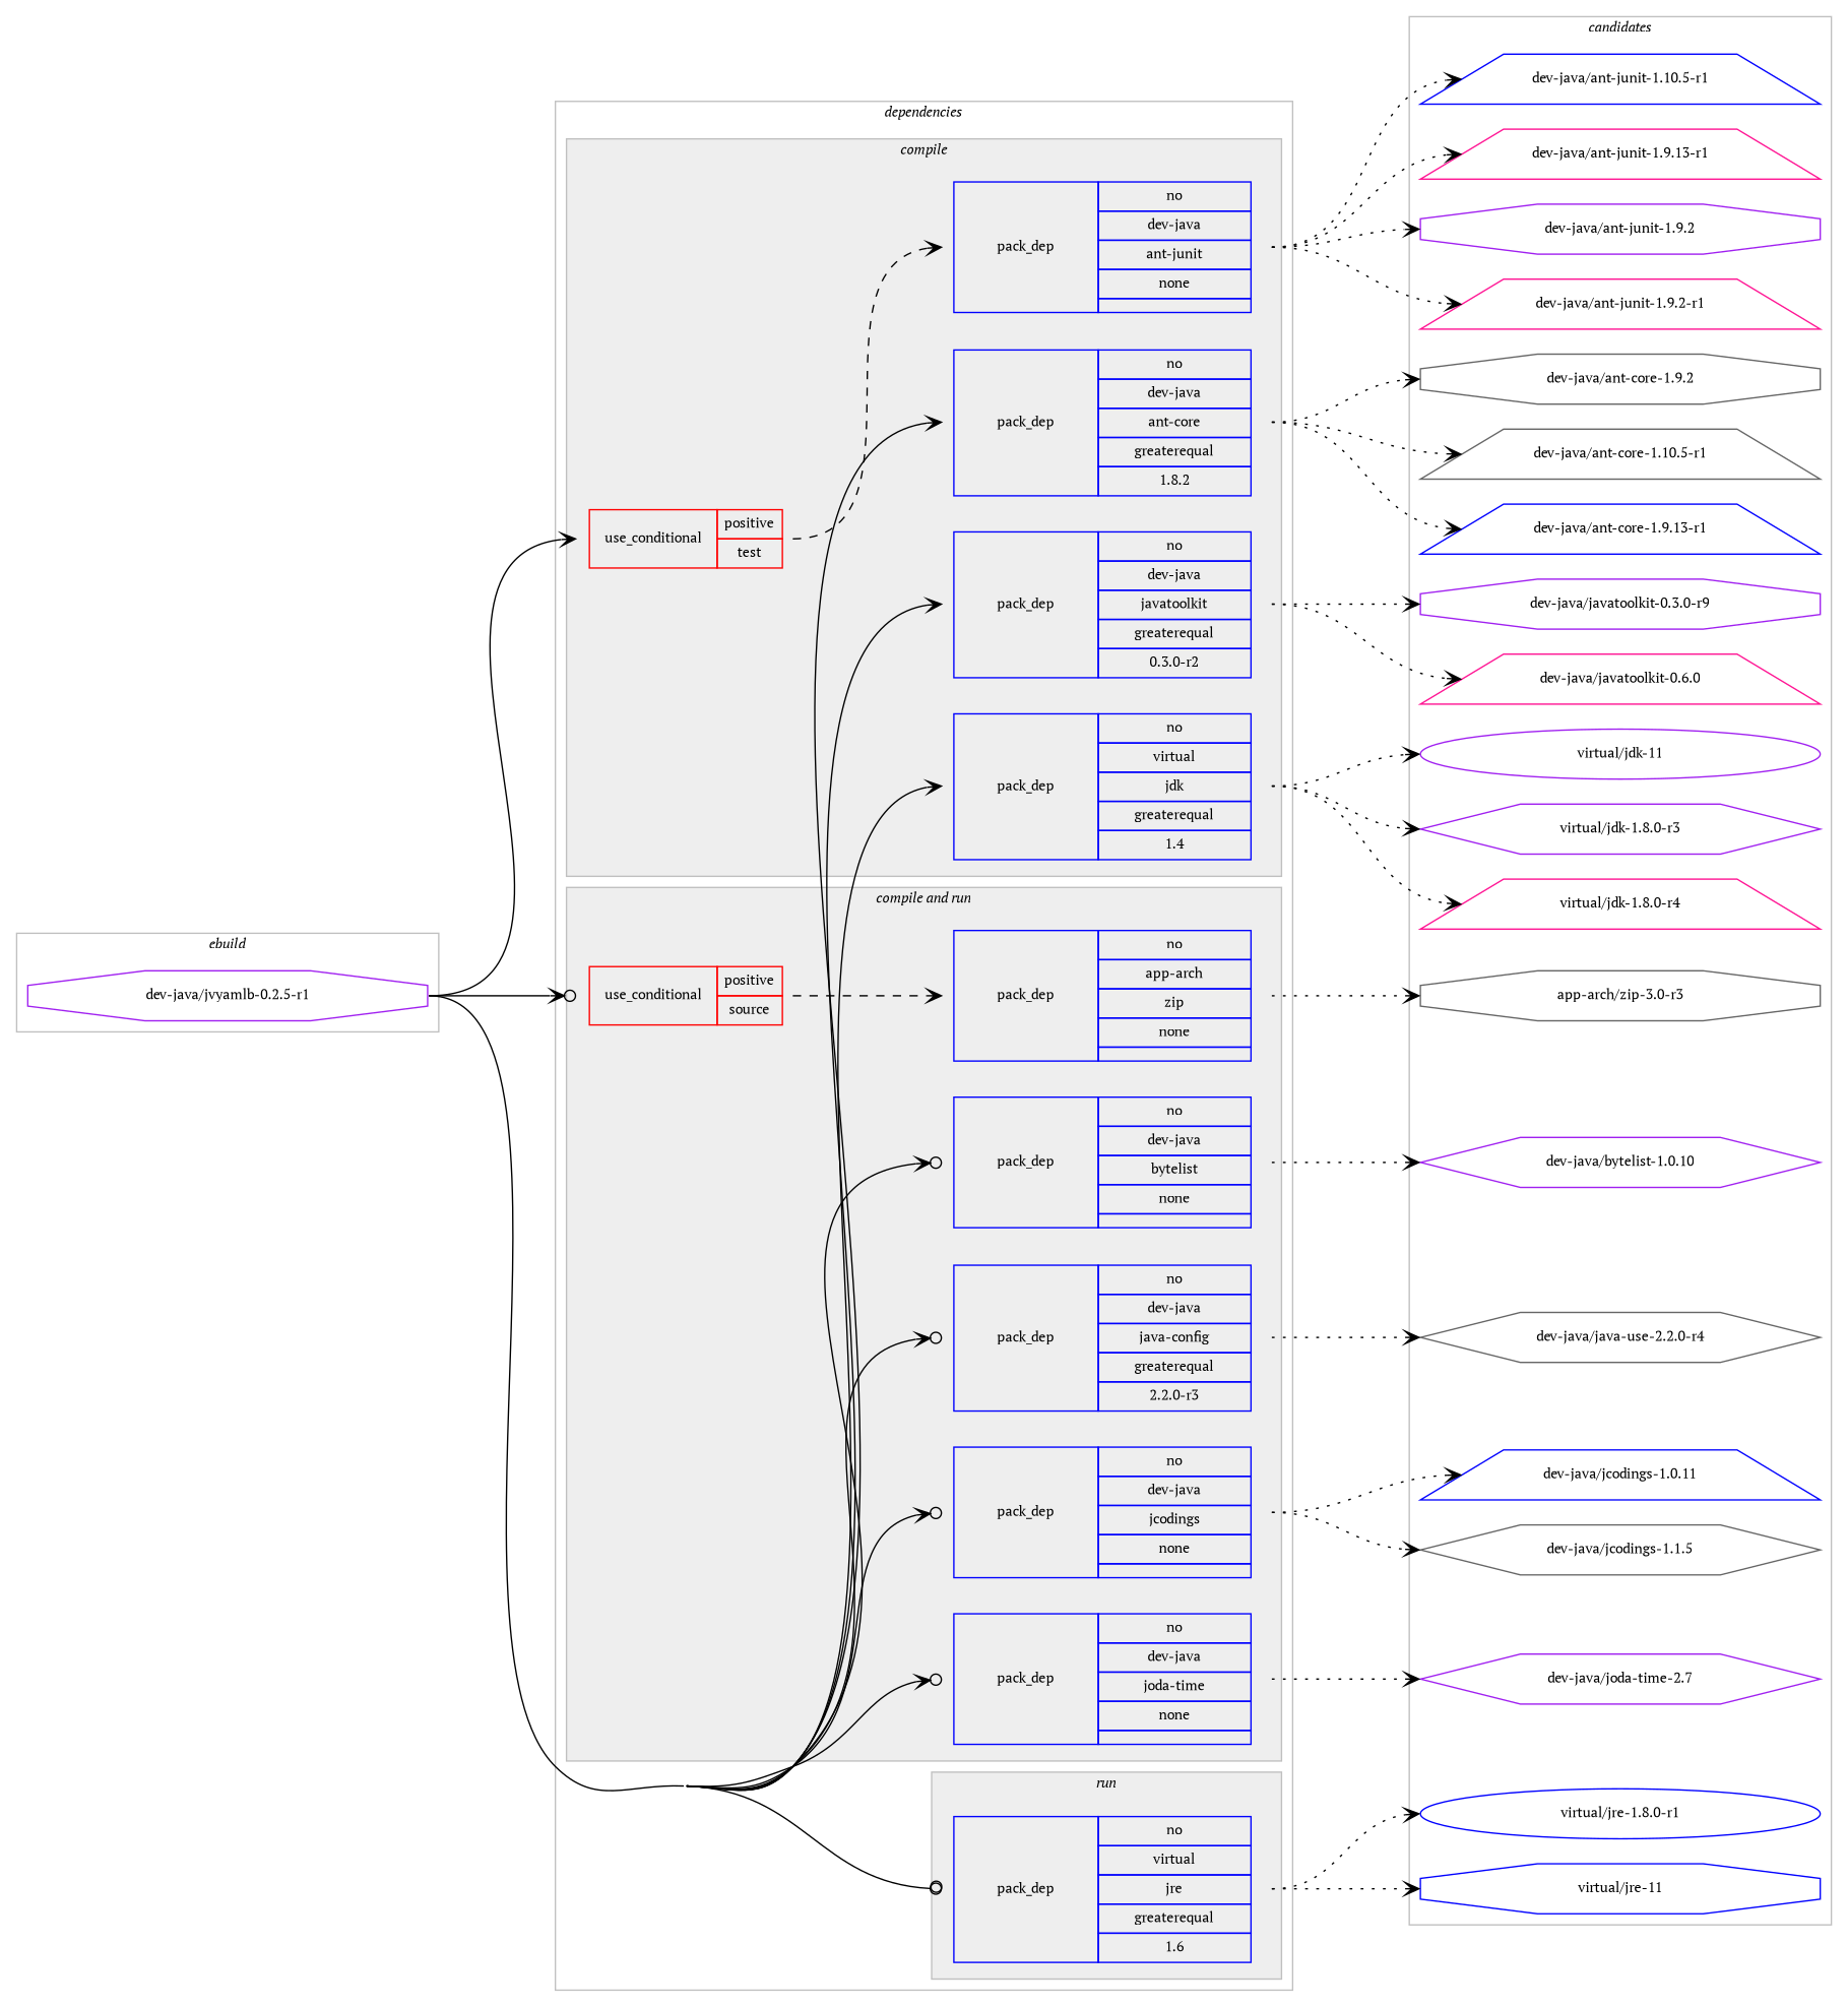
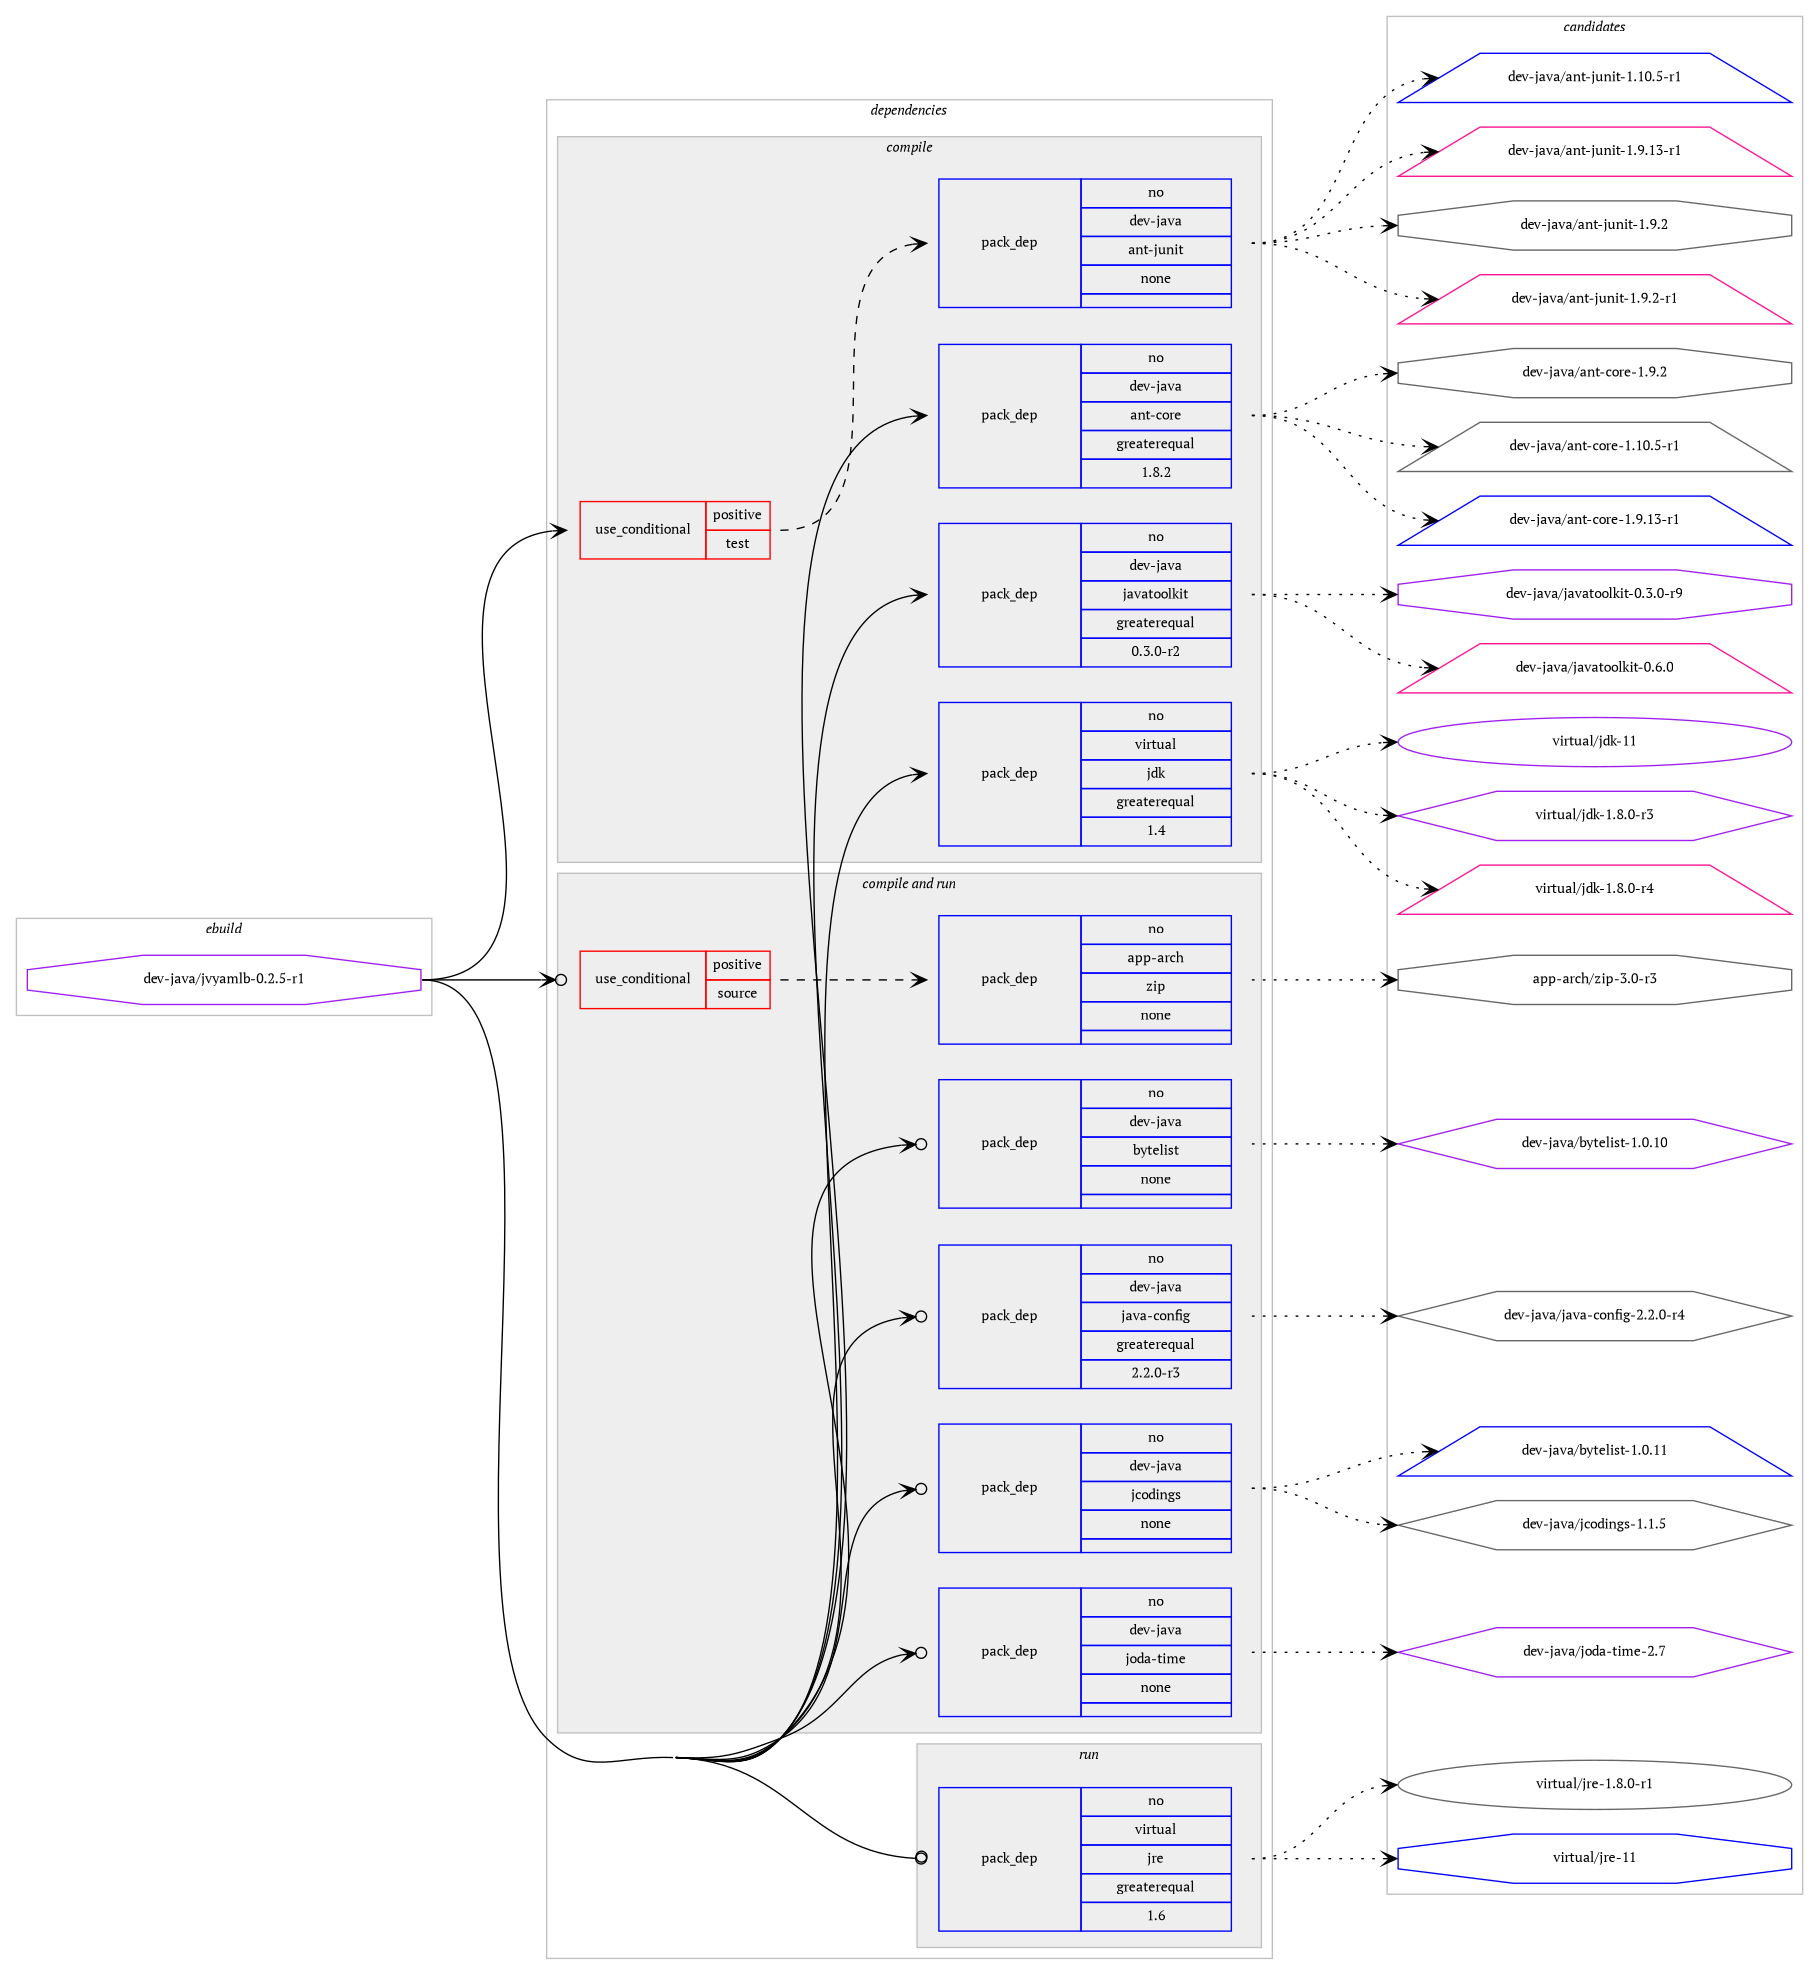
  digraph {
    compound=true
    concentrate=true
    fontname="PT Serif"
    fontsize=10
    newrank=true
    rankdir=LR
    ranksep=1.5
    node [color=blue fontname="PT Serif" fontsize=10 shape=none]
    edge [arrowhead=vee fontname="PT Serif" headport=w style=dotted tailport=e weight=100]
    n1 [color=purple label="dev-java/jvyamlb-0.2.5-r1" shape=octagon width=4]
    n2 [label=<<TABLE BORDER="0" CELLBORDER="1" CELLSPACING="0" CELLPADDING="4" WIDTH="220"><TR><TD ROWSPAN="6" CELLPADDING="30">pack_dep</TD></TR><TR><TD WIDTH="110">no</TD></TR><TR><TD>dev-java</TD></TR><TR><TD>ant-junit</TD></TR><TR><TD>none</TD></TR><TR><TD></TD></TR></TABLE>>]
    n3 [color=red label=<<TABLE BORDER="0" CELLBORDER="1" CELLSPACING="0" CELLPADDING="4"><TR><TD ROWSPAN="3" CELLPADDING="10">use_conditional</TD></TR><TR><TD>positive</TD></TR><TR><TD>test</TD></TR></TABLE>>]
    n4 [label=<<TABLE BORDER="0" CELLBORDER="1" CELLSPACING="0" CELLPADDING="4" WIDTH="220"><TR><TD ROWSPAN="6" CELLPADDING="30">pack_dep</TD></TR><TR><TD WIDTH="110">no</TD></TR><TR><TD>dev-java</TD></TR><TR><TD>ant-core</TD></TR><TR><TD>greaterequal</TD></TR><TR><TD>1.8.2</TD></TR></TABLE>>]
    n5 [label=<<TABLE BORDER="0" CELLBORDER="1" CELLSPACING="0" CELLPADDING="4" WIDTH="220"><TR><TD ROWSPAN="6" CELLPADDING="30">pack_dep</TD></TR><TR><TD WIDTH="110">no</TD></TR><TR><TD>dev-java</TD></TR><TR><TD>javatoolkit</TD></TR><TR><TD>greaterequal</TD></TR><TR><TD>0.3.0-r2</TD></TR></TABLE>>]
    n6 [label=<<TABLE BORDER="0" CELLBORDER="1" CELLSPACING="0" CELLPADDING="4" WIDTH="220"><TR><TD ROWSPAN="6" CELLPADDING="30">pack_dep</TD></TR><TR><TD WIDTH="110">no</TD></TR><TR><TD>virtual</TD></TR><TR><TD>jdk</TD></TR><TR><TD>greaterequal</TD></TR><TR><TD>1.4</TD></TR></TABLE>>]
    n7 [label=<<TABLE BORDER="0" CELLBORDER="1" CELLSPACING="0" CELLPADDING="4" WIDTH="220"><TR><TD ROWSPAN="6" CELLPADDING="30">pack_dep</TD></TR><TR><TD WIDTH="110">no</TD></TR><TR><TD>virtual</TD></TR><TR><TD>jre</TD></TR><TR><TD>greaterequal</TD></TR><TR><TD>1.6</TD></TR></TABLE>>]
    n8 [label=<<TABLE BORDER="0" CELLBORDER="1" CELLSPACING="0" CELLPADDING="4" WIDTH="220"><TR><TD ROWSPAN="6" CELLPADDING="30">pack_dep</TD></TR><TR><TD WIDTH="110">no</TD></TR><TR><TD>app-arch</TD></TR><TR><TD>zip</TD></TR><TR><TD>none</TD></TR><TR><TD></TD></TR></TABLE>>]
    n9 [color=red label=<<TABLE BORDER="0" CELLBORDER="1" CELLSPACING="0" CELLPADDING="4"><TR><TD ROWSPAN="3" CELLPADDING="10">use_conditional</TD></TR><TR><TD>positive</TD></TR><TR><TD>source</TD></TR></TABLE>>]
    n10 [label=<<TABLE BORDER="0" CELLBORDER="1" CELLSPACING="0" CELLPADDING="4" WIDTH="220"><TR><TD ROWSPAN="6" CELLPADDING="30">pack_dep</TD></TR><TR><TD WIDTH="110">no</TD></TR><TR><TD>dev-java</TD></TR><TR><TD>bytelist</TD></TR><TR><TD>none</TD></TR><TR><TD></TD></TR></TABLE>>]
    n11 [label=<<TABLE BORDER="0" CELLBORDER="1" CELLSPACING="0" CELLPADDING="4" WIDTH="220"><TR><TD ROWSPAN="6" CELLPADDING="30">pack_dep</TD></TR><TR><TD WIDTH="110">no</TD></TR><TR><TD>dev-java</TD></TR><TR><TD>java-config</TD></TR><TR><TD>greaterequal</TD></TR><TR><TD>2.2.0-r3</TD></TR></TABLE>>]
    n12 [label=<<TABLE BORDER="0" CELLBORDER="1" CELLSPACING="0" CELLPADDING="4" WIDTH="220"><TR><TD ROWSPAN="6" CELLPADDING="30">pack_dep</TD></TR><TR><TD WIDTH="110">no</TD></TR><TR><TD>dev-java</TD></TR><TR><TD>jcodings</TD></TR><TR><TD>none</TD></TR><TR><TD></TD></TR></TABLE>>]
    n13 [label=<<TABLE BORDER="0" CELLBORDER="1" CELLSPACING="0" CELLPADDING="4" WIDTH="220"><TR><TD ROWSPAN="6" CELLPADDING="30">pack_dep</TD></TR><TR><TD WIDTH="110">no</TD></TR><TR><TD>dev-java</TD></TR><TR><TD>joda-time</TD></TR><TR><TD>none</TD></TR><TR><TD></TD></TR></TABLE>>]
    n14 [label="dev-java/ant-junit-1.10.5-r1" shape=trapezium width=4]
    n15 [color=deeppink label="dev-java/ant-junit-1.9.13-r1" shape=trapezium width=4]
-   n16 [color=purple label="dev-java/ant-junit-1.9.2" shape=octagon width=4]
+   n16 [color=gray40 label="dev-java/ant-junit-1.9.2" shape=octagon width=4]
    n17 [color=deeppink label="dev-java/ant-junit-1.9.2-r1" shape=trapezium width=4]
    n18 [color=gray40 label="dev-java/ant-core-1.10.5-r1" shape=trapezium width=4]
    n19 [label="dev-java/ant-core-1.9.13-r1" shape=trapezium width=4]
    n20 [color=gray40 label="dev-java/ant-core-1.9.2" shape=octagon width=4]
    n21 [color=purple label="dev-java/javatoolkit-0.3.0-r9" shape=octagon width=4]
    n22 [color=deeppink label="dev-java/javatoolkit-0.6.0" shape=trapezium width=4]
    n23 [color=purple label="virtual/jdk-1.8.0-r3" shape=hexagon width=4]
    n24 [color=deeppink label="virtual/jdk-1.8.0-r4" shape=trapezium width=4]
    n25 [color=purple label="virtual/jdk-11" shape=ellipse width=4]
    n26 [color=gray40 label="app-arch/zip-3.0-r3" shape=octagon width=4]
    n27 [color=purple label="dev-java/bytelist-1.0.10" shape=hexagon width=4]
-   n28 [color=gray40 label="dev-java/java-use-2.2.0-r4" shape=hexagon width=4]
-   n29 [label="dev-java/jcodings-1.0.11" shape=trapezium width=4]
+   n28 [color=gray40 label="dev-java/java-config-2.2.0-r4" shape=hexagon width=4]
+   n29 [label="dev-java/bytelist-1.0.11" shape=trapezium width=4]
    n30 [color=gray40 label="dev-java/jcodings-1.1.5" shape=hexagon width=4]
    n31 [color=purple label="dev-java/joda-time-2.7" shape=hexagon width=4]
-   n32 [label="virtual/jre-1.8.0-r1" shape=ellipse width=4]
+   n32 [color=gray40 label="virtual/jre-1.8.0-r1" shape=ellipse width=4]
    n33 [label="virtual/jre-11" shape=octagon width=4]
    subgraph cluster_1 {
      color=gray
      label=<<i>ebuild</i>>
      rank=same
      n1
    }
    subgraph cluster_2 {
      color=gray
      label=<<i>dependencies</i>>
      subgraph cluster_3 {
        color=gray
        fillcolor="#eeeeee"
        label=<<i>compile</i>>
        style=filled
        subgraph sub_4 {
          color=gray
          fillcolor="#eeeeee"
          label=<<i>compile</i>>
          style=filled
          n3
          subgraph sub_5 {
            color=gray
            fillcolor="#eeeeee"
            label=<<i>compile</i>>
            style=filled
            n2
          }
        }
        subgraph sub_6 {
          color=gray
          fillcolor="#eeeeee"
          label=<<i>compile</i>>
          style=filled
          n4
        }
        subgraph sub_7 {
          color=gray
          fillcolor="#eeeeee"
          label=<<i>compile</i>>
          style=filled
          n5
        }
        subgraph sub_8 {
          color=gray
          fillcolor="#eeeeee"
          label=<<i>compile</i>>
          style=filled
          n6
        }
      }
      subgraph cluster_9 {
        color=gray
        fillcolor="#eeeeee"
        label=<<i>run</i>>
        style=filled
        subgraph sub_10 {
          color=gray
          fillcolor="#eeeeee"
          label=<<i>run</i>>
          style=filled
          n7
        }
      }
      subgraph cluster_11 {
        color=gray
        fillcolor="#eeeeee"
        label=<<i>compile and run</i>>
        style=filled
        subgraph sub_12 {
          color=gray
          fillcolor="#eeeeee"
          label=<<i>compile and run</i>>
          style=filled
          n9
          subgraph sub_13 {
            color=gray
            fillcolor="#eeeeee"
            label=<<i>compile and run</i>>
            style=filled
            n8
          }
        }
        subgraph sub_14 {
          color=gray
          fillcolor="#eeeeee"
          label=<<i>compile and run</i>>
          style=filled
          n10
        }
        subgraph sub_15 {
          color=gray
          fillcolor="#eeeeee"
          label=<<i>compile and run</i>>
          style=filled
          n11
        }
        subgraph sub_16 {
          color=gray
          fillcolor="#eeeeee"
          label=<<i>compile and run</i>>
          style=filled
          n12
        }
        subgraph sub_17 {
          color=gray
          fillcolor="#eeeeee"
          label=<<i>compile and run</i>>
          style=filled
          n13
        }
      }
    }
    subgraph cluster_18 {
      color=gray
      label=<<i>candidates</i>>
      rank=same
      subgraph sub_19 {
        color=black
        label=<<i>candidates</i>>
        nodesep=1
        rank=same
        n14
        n15
        n16
        n17
      }
      subgraph sub_20 {
        color=black
        label=<<i>candidates</i>>
        nodesep=1
        rank=same
        n18
        n19
        n20
      }
      subgraph sub_21 {
        color=black
        label=<<i>candidates</i>>
        nodesep=1
        rank=same
        n21
        n22
      }
      subgraph sub_22 {
        color=black
        label=<<i>candidates</i>>
        nodesep=1
        rank=same
        n23
        n24
        n25
      }
      subgraph sub_23 {
        color=black
        label=<<i>candidates</i>>
        nodesep=1
        rank=same
        n26
      }
      subgraph sub_24 {
        color=black
        label=<<i>candidates</i>>
        nodesep=1
        rank=same
        n27
      }
      subgraph sub_25 {
        color=black
        label=<<i>candidates</i>>
        nodesep=1
        rank=same
        n28
      }
      subgraph sub_26 {
        color=black
        label=<<i>candidates</i>>
        nodesep=1
        rank=same
        n29
        n30
      }
      subgraph sub_27 {
        color=black
        label=<<i>candidates</i>>
        nodesep=1
        rank=same
        n31
      }
      subgraph sub_28 {
        color=black
        label=<<i>candidates</i>>
        nodesep=1
        rank=same
        n32
        n33
      }
    }
    n1 -> n3 [style=solid weight=20]
    n1 -> n4 [style=solid weight=20]
    n1 -> n5 [style=solid weight=20]
    n1 -> n6 [style=solid weight=20]
    n1 -> n7 [arrowhead=odot style=solid weight=20]
    n1 -> n9 [arrowhead=odotvee style=solid weight=20]
    n1 -> n10 [arrowhead=odotvee style=solid weight=20]
    n1 -> n11 [arrowhead=odotvee style=solid weight=20]
    n1 -> n12 [arrowhead=odotvee style=solid weight=20]
    n1 -> n13 [arrowhead=odotvee style=solid weight=20]
    n2 -> n14
    n2 -> n15
    n2 -> n16
    n2 -> n17
    n3 -> n2 [style=dashed weight=20]
    n4 -> n18
    n4 -> n19
    n4 -> n20
    n5 -> n21
    n5 -> n22
    n6 -> n23
    n6 -> n24
    n6 -> n25
    n7 -> n32
    n7 -> n33
    n8 -> n26
    n9 -> n8 [style=dashed weight=20]
    n10 -> n27
    n11 -> n28
    n12 -> n29
    n12 -> n30
    n13 -> n31
  }
